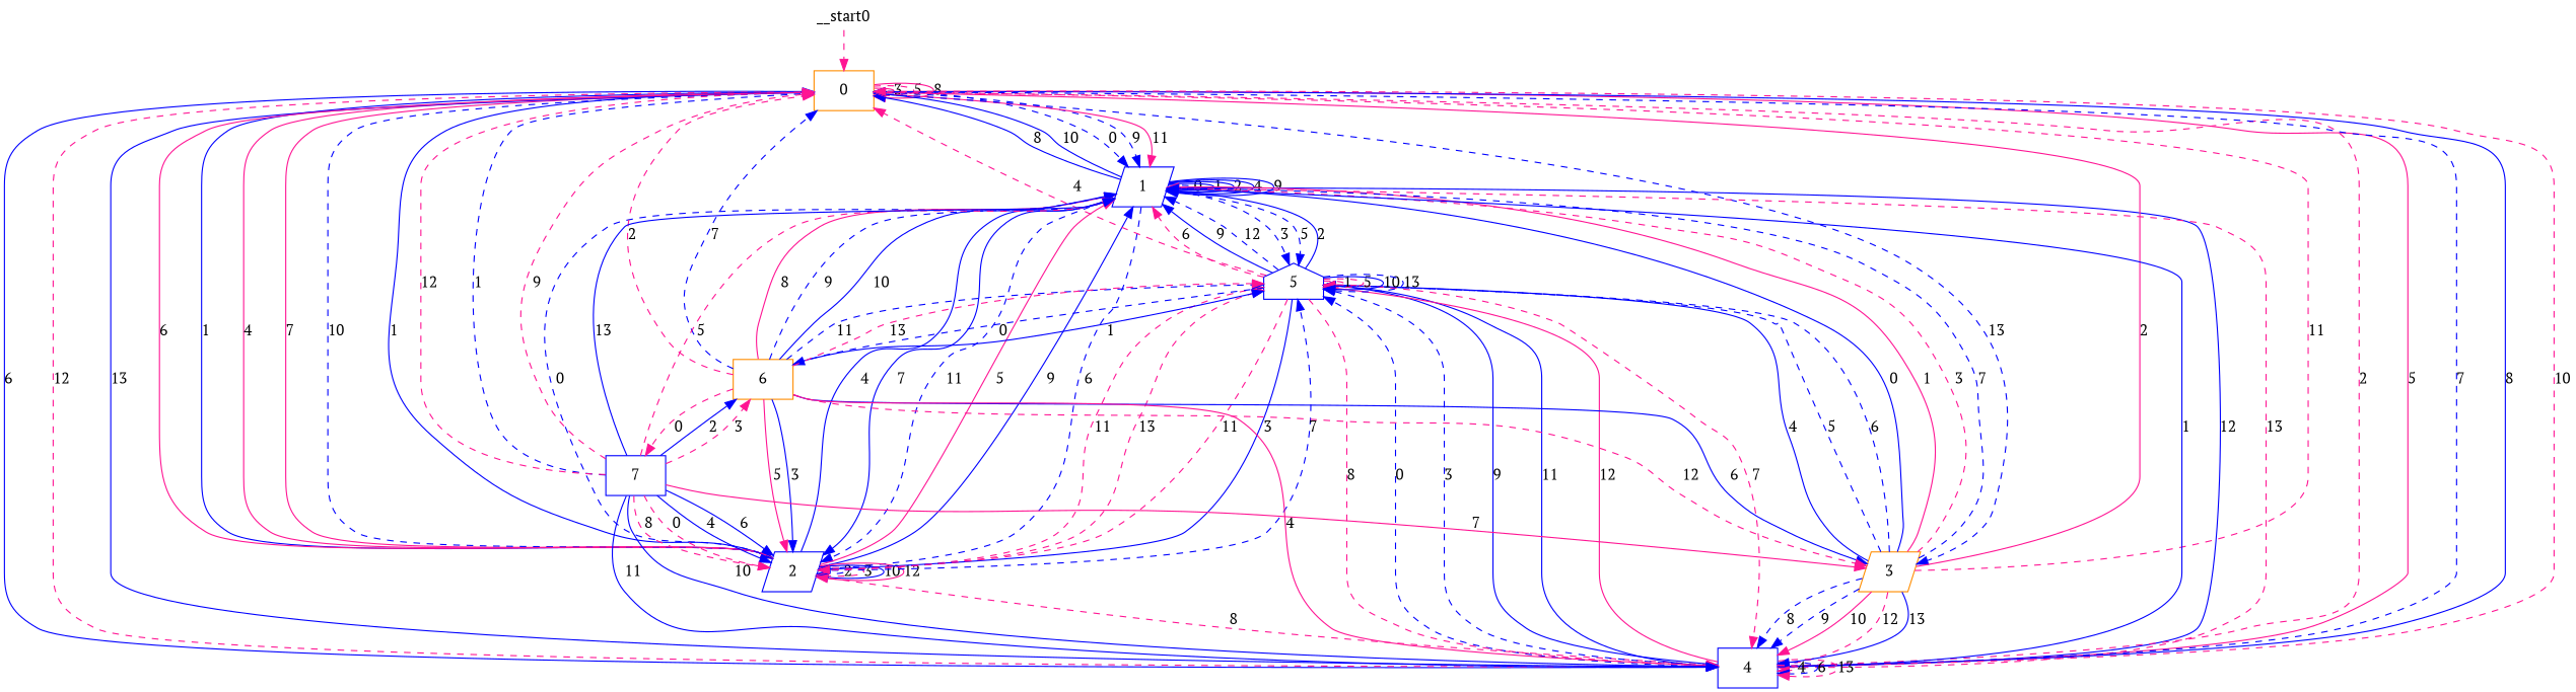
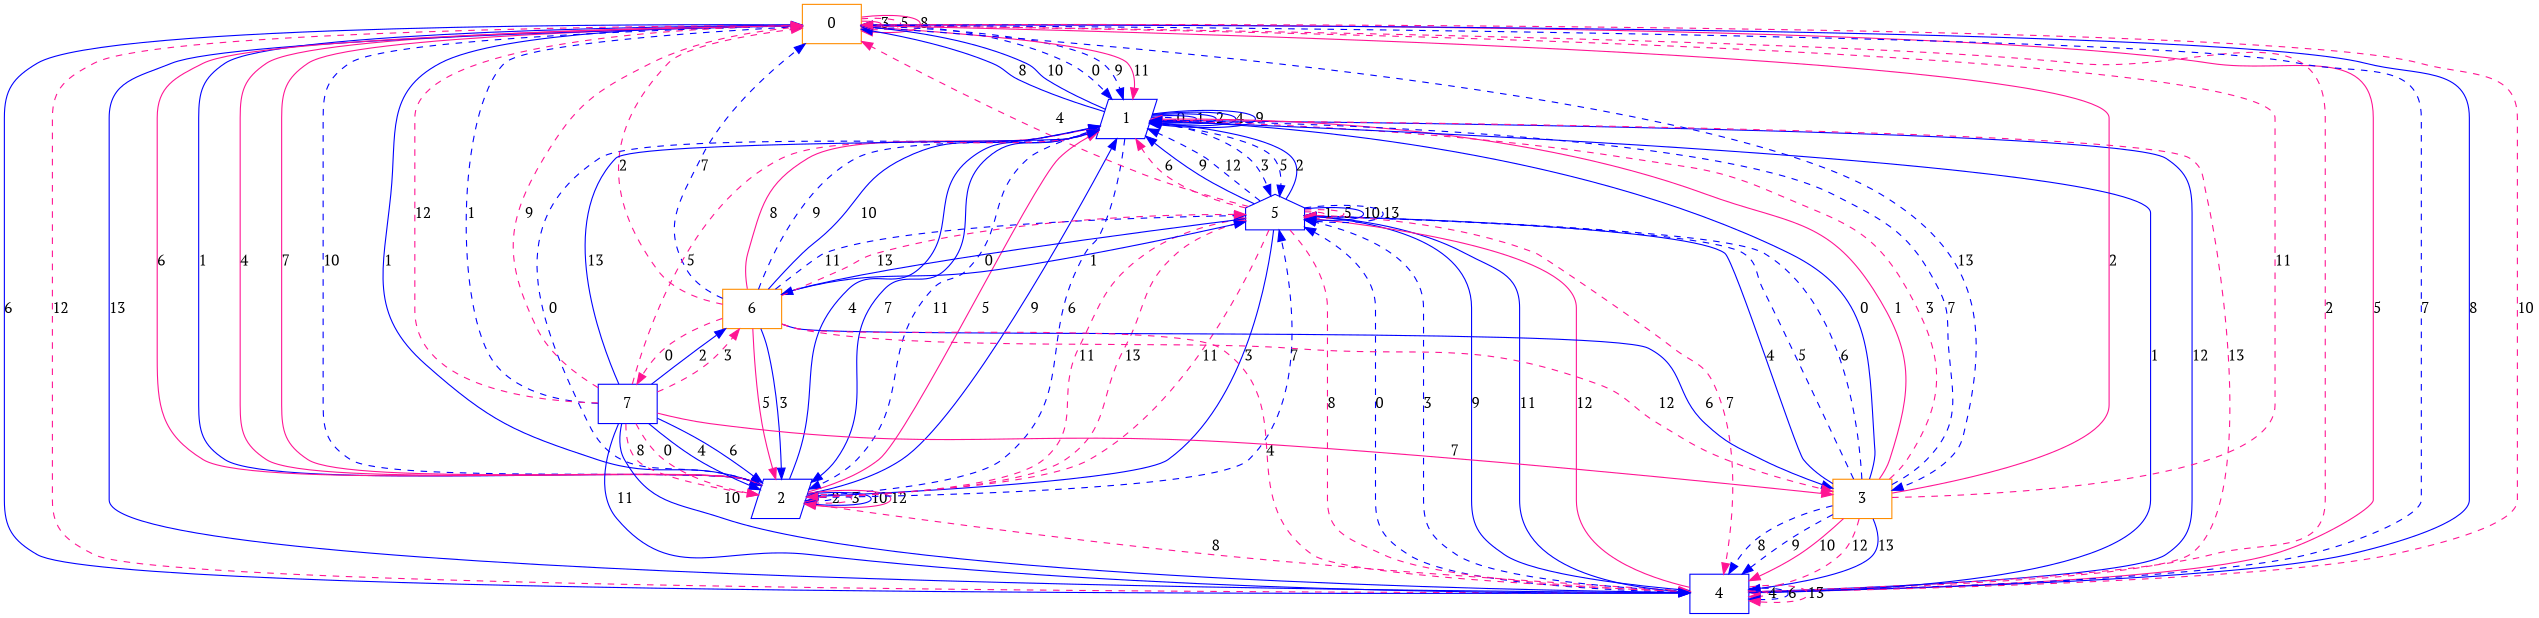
  digraph {
    fontname="PT Serif"
    node [color=blue fontname="PT Serif" shape=box]
    edge [color=blue fontname="PT Serif" style=dashed]
    n1 [color=darkorange label=0]
    n2 [label=1 shape=parallelogram]
    n3 [label=2 shape=parallelogram]
-   n4 [color=darkorange label=3 shape=parallelogram]
+   n4 [color=darkorange label=3]
    n5 [label=4]
    n6 [label=5 shape=house]
    n7 [color=darkorange label=6]
    n8 [label=7]
-   __start0 [color=darkorange height=0 shape=none width=0]
    n1 -> n1 [color=deeppink label=3 style=solid]
    n1 -> n1 [color=deeppink label=5]
    n1 -> n1 [color=deeppink label=8 style=solid]
    n1 -> n2 [label=0]
    n1 -> n2 [label=9]
    n1 -> n2 [color=deeppink label=11 style=solid]
    n1 -> n3 [label=1 style=solid]
    n1 -> n3 [color=deeppink label=4 style=solid]
    n1 -> n3 [color=deeppink label=7 style=solid]
    n1 -> n3 [label=10]
    n1 -> n4 [label=13]
    n1 -> n5 [label=6 style=solid]
    n1 -> n5 [color=deeppink label=12]
    n1 -> n5 [label=13 style=solid]
    n2 -> n1 [label=8 style=solid]
    n2 -> n1 [label=10 style=solid]
    n2 -> n2 [label=0]
    n2 -> n2 [label=1 style=solid]
    n2 -> n2 [label=2 style=solid]
    n2 -> n2 [label=4 style=solid]
    n2 -> n2 [label=9 style=solid]
    n2 -> n3 [label=6]
    n2 -> n3 [label=7 style=solid]
    n2 -> n3 [label=11]
    n2 -> n5 [label=12 style=solid]
    n2 -> n5 [color=deeppink label=13]
    n2 -> n6 [label=3]
    n2 -> n6 [label=5]
    n3 -> n1 [label=1 style=solid]
    n3 -> n1 [color=deeppink label=6 style=solid]
    n3 -> n2 [label=0]
    n3 -> n2 [label=4 style=solid]
    n3 -> n2 [color=deeppink label=5 style=solid]
    n3 -> n2 [label=9 style=solid]
    n3 -> n3 [label=2]
    n3 -> n3 [color=deeppink label=3]
    n3 -> n3 [label=10 style=solid]
    n3 -> n3 [color=deeppink label=12 style=solid]
    n3 -> n5 [color=deeppink label=8]
    n3 -> n6 [label=7]
    n3 -> n6 [color=deeppink label=11]
    n3 -> n6 [color=deeppink label=13]
    n4 -> n1 [color=deeppink label=2 style=solid]
    n4 -> n1 [color=deeppink label=11]
    n4 -> n2 [label=0 style=solid]
    n4 -> n2 [color=deeppink label=1 style=solid]
    n4 -> n2 [color=deeppink label=3]
    n4 -> n2 [label=7]
    n4 -> n5 [label=8]
    n4 -> n5 [label=9]
    n4 -> n5 [color=deeppink label=10 style=solid]
    n4 -> n5 [color=deeppink label=12]
    n4 -> n5 [label=13 style=solid]
    n4 -> n6 [label=4 style=solid]
    n4 -> n6 [label=5]
    n4 -> n6 [label=6]
    n5 -> n1 [color=deeppink label=2]
    n5 -> n1 [color=deeppink label=5 style=solid]
    n5 -> n1 [label=7]
    n5 -> n1 [label=8 style=solid]
    n5 -> n1 [color=deeppink label=10]
    n5 -> n2 [label=1 style=solid]
    n5 -> n5 [color=deeppink label=4]
    n5 -> n5 [label=6]
    n5 -> n5 [color=deeppink label=13]
    n5 -> n6 [label=0]
    n5 -> n6 [label=3]
    n5 -> n6 [label=9 style=solid]
    n5 -> n6 [label=11 style=solid]
    n5 -> n6 [color=deeppink label=12 style=solid]
    n6 -> n1 [color=deeppink label=4]
    n6 -> n2 [label=2 style=solid]
    n6 -> n2 [color=deeppink label=6]
    n6 -> n2 [label=9 style=solid]
    n6 -> n2 [label=12]
    n6 -> n3 [label=3 style=solid]
    n6 -> n3 [color=deeppink label=11]
    n6 -> n5 [color=deeppink label=7]
    n6 -> n5 [color=deeppink label=8]
    n6 -> n6 [color=deeppink label=1]
    n6 -> n6 [color=deeppink label=5]
    n6 -> n6 [label=10 style=solid]
    n6 -> n6 [label=13]
-   n6 -> n7 [label=0]
+   n6 -> n7 [label=0 style=solid]
    n7 -> n1 [color=deeppink label=2]
    n7 -> n1 [label=7]
    n7 -> n2 [color=deeppink label=8 style=solid]
    n7 -> n2 [label=9]
    n7 -> n2 [label=10 style=solid]
    n7 -> n3 [label=3 style=solid]
    n7 -> n3 [color=deeppink label=5 style=solid]
    n7 -> n4 [label=6 style=solid]
    n7 -> n4 [color=deeppink label=12]
-   n7 -> n5 [color=deeppink label=4 style=solid]
+   n7 -> n5 [color=deeppink label=4]
    n7 -> n6 [label=1 style=solid]
    n7 -> n6 [label=11]
    n7 -> n6 [color=deeppink label=13]
    n7 -> n8 [color=deeppink label=0]
    n8 -> n1 [label=1]
    n8 -> n1 [color=deeppink label=9]
    n8 -> n1 [color=deeppink label=12]
    n8 -> n2 [color=deeppink label=5]
    n8 -> n2 [label=13 style=solid]
    n8 -> n3 [color=deeppink label=0]
    n8 -> n3 [label=4 style=solid]
    n8 -> n3 [label=6 style=solid]
    n8 -> n3 [color=deeppink label=8]
    n8 -> n4 [color=deeppink label=7 style=solid]
    n8 -> n5 [label=10 style=solid]
    n8 -> n5 [label=11 style=solid]
    n8 -> n7 [label=2 style=solid]
    n8 -> n7 [color=deeppink label=3]
-   __start0 -> n1 [color=deeppink]
  }
